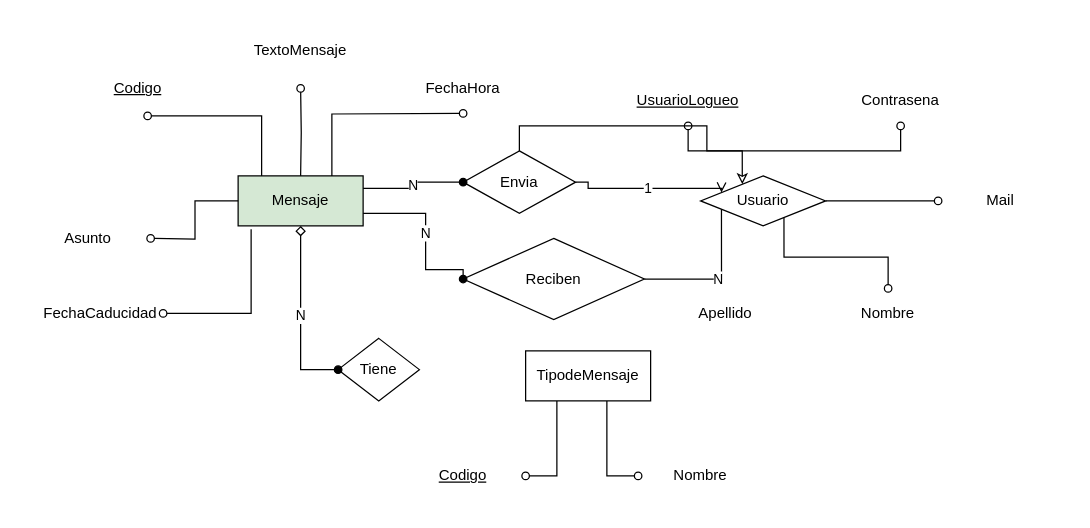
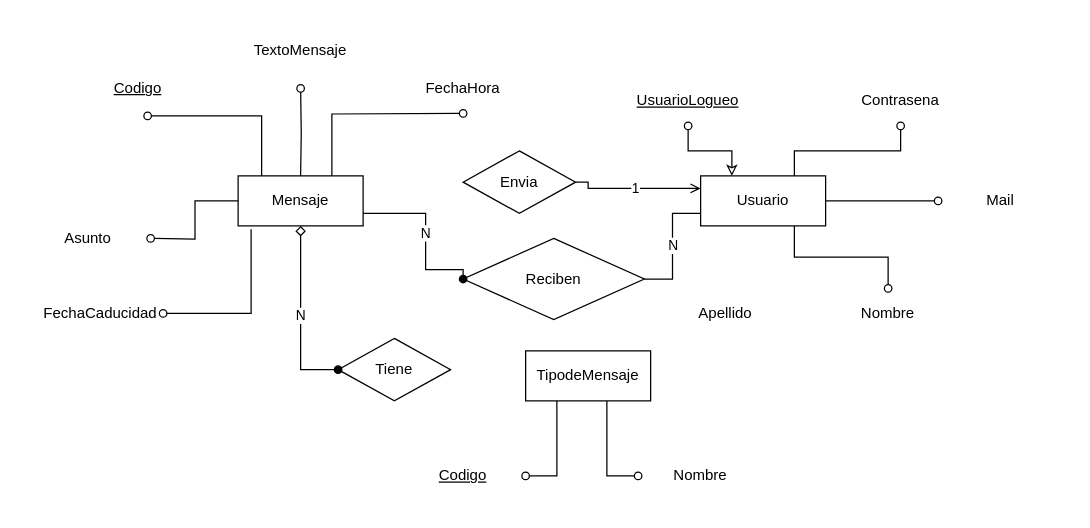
  <mxCell id="0" />
  <mxCell id="1" parent="0" />
  <mxCell id="2" value="FechaCaducidad" style="ellipse;whiteSpace=wrap;html=1;align=center;strokeColor=none;spacingLeft=0;" parent="1" vertex="1"><mxGeometry x="30" y="230" width="100" height="40" as="geometry" /></mxCell>
  <mxCell id="3" value="&lt;u&gt;Codigo&lt;/u&gt;" style="ellipse;whiteSpace=wrap;html=1;align=center;strokeColor=none;spacingLeft=0;" parent="1" vertex="1"><mxGeometry x="60" y="50" width="100" height="40" as="geometry" /></mxCell>
- <mxCell id="4" value="Usuario" style="rhombus;whiteSpace=wrap;html=1;align=center;spacingLeft=0;" parent="1" vertex="1"><mxGeometry x="560" y="140" width="100" height="40" as="geometry" /></mxCell>
+ <mxCell id="4" value="Usuario" style="whiteSpace=wrap;html=1;align=center;spacingLeft=0;" parent="1" vertex="1"><mxGeometry x="560" y="140" width="100" height="40" as="geometry" /></mxCell>
  <mxCell id="5" value="TipodeMensaje" style="whiteSpace=wrap;html=1;align=center;spacingLeft=0;" parent="1" vertex="1"><mxGeometry x="420" y="280" width="100" height="40" as="geometry" /></mxCell>
  <mxCell id="6" style="edgeStyle=orthogonalEdgeStyle;rounded=0;orthogonalLoop=1;jettySize=auto;html=1;exitX=0.576;exitY=1.05;exitDx=0;exitDy=0;entryX=0.188;entryY=0.1;entryDx=0;entryDy=0;startArrow=oval;startFill=0;endArrow=none;endFill=0;entryPerimeter=0;exitPerimeter=0;spacingLeft=0;" parent="1" source="3" target="8" edge="1"><mxGeometry relative="1" as="geometry"><mxPoint x="200" y="60" as="sourcePoint" /><mxPoint x="250" y="120" as="targetPoint" /></mxGeometry></mxCell>
  <mxCell id="7" value="FechaHora" style="ellipse;whiteSpace=wrap;html=1;align=center;strokeColor=none;spacingLeft=0;" parent="1" vertex="1"><mxGeometry x="320" y="50" width="100" height="40" as="geometry" /></mxCell>
- <mxCell id="8" value="Mensaje" style="whiteSpace=wrap;html=1;align=center;spacingLeft=0;fillColor=#d5e8d4;" parent="1" vertex="1"><mxGeometry x="190" y="140" width="100" height="40" as="geometry" /></mxCell>
+ <mxCell id="8" value="Mensaje" style="whiteSpace=wrap;html=1;align=center;spacingLeft=0;" parent="1" vertex="1"><mxGeometry x="190" y="140" width="100" height="40" as="geometry" /></mxCell>
  <mxCell id="9" style="edgeStyle=orthogonalEdgeStyle;rounded=0;orthogonalLoop=1;jettySize=auto;html=1;exitX=0.5;exitY=1;exitDx=0;exitDy=0;startArrow=oval;startFill=0;endArrow=none;endFill=0;entryX=0.75;entryY=0;entryDx=0;entryDy=0;spacingLeft=0;" parent="1" target="8" edge="1"><mxGeometry relative="1" as="geometry"><mxPoint x="370" y="90" as="sourcePoint" /><mxPoint x="268" y="134" as="targetPoint" /></mxGeometry></mxCell>
  <mxCell id="10" style="edgeStyle=orthogonalEdgeStyle;rounded=0;orthogonalLoop=1;jettySize=auto;html=1;exitX=0.5;exitY=1;exitDx=0;exitDy=0;entryX=0.5;entryY=0;entryDx=0;entryDy=0;startArrow=oval;startFill=0;endArrow=none;endFill=0;spacingLeft=0;" parent="1" target="8" edge="1"><mxGeometry relative="1" as="geometry"><mxPoint x="240" y="70" as="sourcePoint" /><mxPoint x="281.2" y="282" as="targetPoint" /></mxGeometry></mxCell>
  <mxCell id="11" style="edgeStyle=orthogonalEdgeStyle;rounded=0;orthogonalLoop=1;jettySize=auto;html=1;exitX=1;exitY=0.5;exitDx=0;exitDy=0;entryX=0.104;entryY=1.065;entryDx=0;entryDy=0;startArrow=oval;startFill=0;endArrow=none;endFill=0;spacingLeft=0;entryPerimeter=0;" parent="1" source="2" target="8" edge="1"><mxGeometry relative="1" as="geometry"><mxPoint x="50" y="340" as="sourcePoint" /><mxPoint x="100" y="400" as="targetPoint" /></mxGeometry></mxCell>
  <mxCell id="12" value="&lt;u&gt;Codigo&lt;/u&gt;" style="ellipse;whiteSpace=wrap;html=1;align=center;strokeColor=none;spacingLeft=0;" parent="1" vertex="1"><mxGeometry x="320" y="360" width="100" height="40" as="geometry" /></mxCell>
  <mxCell id="13" value="Nombre" style="ellipse;whiteSpace=wrap;html=1;align=center;strokeColor=none;spacingLeft=0;" parent="1" vertex="1"><mxGeometry x="510" y="360" width="100" height="40" as="geometry" /></mxCell>
  <mxCell id="14" style="edgeStyle=orthogonalEdgeStyle;rounded=0;orthogonalLoop=1;jettySize=auto;html=1;exitX=1;exitY=0.5;exitDx=0;exitDy=0;entryX=0.25;entryY=1;entryDx=0;entryDy=0;startArrow=oval;startFill=0;endArrow=none;endFill=0;spacingLeft=0;" parent="1" source="12" target="5" edge="1"><mxGeometry relative="1" as="geometry"><mxPoint x="380" y="320" as="sourcePoint" /><mxPoint x="400" y="440" as="targetPoint" /></mxGeometry></mxCell>
  <mxCell id="15" style="rounded=0;orthogonalLoop=1;jettySize=auto;html=1;exitX=0;exitY=0.5;exitDx=0;exitDy=0;startArrow=oval;startFill=0;endArrow=none;endFill=0;spacingLeft=0;edgeStyle=orthogonalEdgeStyle;" parent="1" source="13" edge="1"><mxGeometry relative="1" as="geometry"><mxPoint x="570" y="440" as="sourcePoint" /><mxPoint x="485" y="320" as="targetPoint" /><Array as="points"><mxPoint x="485" y="380" /></Array></mxGeometry></mxCell>
  <mxCell id="16" value="&lt;u&gt;UsuarioLogueo&lt;/u&gt;" style="ellipse;whiteSpace=wrap;html=1;align=center;strokeColor=none;spacingLeft=0;" parent="1" vertex="1"><mxGeometry x="500" y="60" width="100" height="40" as="geometry" /></mxCell>
  <mxCell id="17" value="Contrasena" style="ellipse;whiteSpace=wrap;html=1;align=center;strokeColor=none;spacingLeft=0;" parent="1" vertex="1"><mxGeometry x="670" y="60" width="100" height="40" as="geometry" /></mxCell>
  <mxCell id="18" value="Nombre" style="ellipse;whiteSpace=wrap;html=1;align=center;strokeColor=none;spacingLeft=0;" parent="1" vertex="1"><mxGeometry x="660" y="230" width="100" height="40" as="geometry" /></mxCell>
  <mxCell id="19" value="Apellido" style="ellipse;whiteSpace=wrap;html=1;align=center;strokeColor=none;spacingLeft=0;" parent="1" vertex="1"><mxGeometry x="530" y="230" width="100" height="40" as="geometry" /></mxCell>
  <mxCell id="20" value="Mail" style="ellipse;whiteSpace=wrap;html=1;align=center;strokeColor=none;spacingLeft=0;" parent="1" vertex="1"><mxGeometry x="750" y="140" width="100" height="40" as="geometry" /></mxCell>
  <mxCell id="21" style="edgeStyle=orthogonalEdgeStyle;rounded=0;orthogonalLoop=1;jettySize=auto;html=1;exitX=0.5;exitY=1;exitDx=0;exitDy=0;entryX=0.25;entryY=0;entryDx=0;entryDy=0;startArrow=oval;startFill=0;endArrow=classic;endFill=0;spacingLeft=0;" parent="1" source="16" target="4" edge="1"><mxGeometry relative="1" as="geometry"><mxPoint x="490" y="130" as="sourcePoint" /><mxPoint x="490" y="200" as="targetPoint" /></mxGeometry></mxCell>
- <mxCell id="22" style="edgeStyle=orthogonalEdgeStyle;rounded=0;orthogonalLoop=1;jettySize=auto;html=1;exitX=0.5;exitY=1;exitDx=0;exitDy=0;startArrow=oval;startFill=0;endArrow=none;endFill=0;spacingLeft=0;" parent="1" source="17" target="27" edge="1"><mxGeometry relative="1" as="geometry"><mxPoint x="840" y="80" as="sourcePoint" /><mxPoint x="840" y="150" as="targetPoint" /></mxGeometry></mxCell>
+ <mxCell id="22" style="edgeStyle=orthogonalEdgeStyle;rounded=0;orthogonalLoop=1;jettySize=auto;html=1;exitX=0.5;exitY=1;exitDx=0;exitDy=0;entryX=0.75;entryY=0;entryDx=0;entryDy=0;startArrow=oval;startFill=0;endArrow=none;endFill=0;spacingLeft=0;" parent="1" source="17" target="4" edge="1"><mxGeometry relative="1" as="geometry"><mxPoint x="840" y="80" as="sourcePoint" /><mxPoint x="840" y="150" as="targetPoint" /></mxGeometry></mxCell>
  <mxCell id="23" style="edgeStyle=orthogonalEdgeStyle;rounded=0;orthogonalLoop=1;jettySize=auto;html=1;exitX=0;exitY=0.5;exitDx=0;exitDy=0;entryX=1;entryY=0.5;entryDx=0;entryDy=0;startArrow=oval;startFill=0;endArrow=none;endFill=0;spacingLeft=0;" parent="1" source="20" target="4" edge="1"><mxGeometry relative="1" as="geometry"><mxPoint x="860" y="160" as="sourcePoint" /><mxPoint x="860" y="230" as="targetPoint" /></mxGeometry></mxCell>
  <mxCell id="24" style="edgeStyle=orthogonalEdgeStyle;rounded=0;orthogonalLoop=1;jettySize=auto;html=1;exitX=0.5;exitY=0;exitDx=0;exitDy=0;entryX=0.75;entryY=1;entryDx=0;entryDy=0;startArrow=oval;startFill=0;endArrow=none;endFill=0;spacingLeft=0;" parent="1" source="18" target="4" edge="1"><mxGeometry relative="1" as="geometry"><mxPoint x="820" y="220" as="sourcePoint" /><mxPoint x="820" y="290" as="targetPoint" /></mxGeometry></mxCell>
- <mxCell id="25" value="Tiene" style="shape=rhombus;perimeter=rhombusPerimeter;whiteSpace=wrap;html=1;align=center;spacingLeft=0;" parent="1" vertex="1"><mxGeometry x="270" y="270" width="65" height="50" as="geometry" /></mxCell>
+ <mxCell id="25" value="Tiene" style="shape=rhombus;perimeter=rhombusPerimeter;whiteSpace=wrap;html=1;align=center;spacingLeft=0;" parent="1" vertex="1"><mxGeometry x="270" y="270" width="90" height="50" as="geometry" /></mxCell>
  <mxCell id="26" value="N" style="edgeStyle=orthogonalEdgeStyle;rounded=0;orthogonalLoop=1;jettySize=auto;html=1;exitX=0;exitY=0.5;exitDx=0;exitDy=0;entryX=0.5;entryY=1;entryDx=0;entryDy=0;startArrow=oval;startFill=1;endArrow=diamond;endFill=0;spacingLeft=0;" parent="1" source="25" target="8" edge="1"><mxGeometry relative="1" as="geometry"><mxPoint x="220" y="432.75" as="sourcePoint" /><mxPoint x="190" y="392.75" as="targetPoint" /></mxGeometry></mxCell>
  <mxCell id="27" value="Envia" style="shape=rhombus;perimeter=rhombusPerimeter;whiteSpace=wrap;html=1;align=center;spacingLeft=0;" parent="1" vertex="1"><mxGeometry x="370" y="120" width="90" height="50" as="geometry" /></mxCell>
- <mxCell id="28" value="N" style="edgeStyle=orthogonalEdgeStyle;rounded=0;orthogonalLoop=1;jettySize=auto;html=1;exitX=0;exitY=0.5;exitDx=0;exitDy=0;entryX=1;entryY=0.25;entryDx=0;entryDy=0;startArrow=oval;startFill=1;endArrow=none;endFill=0;spacingLeft=0;" parent="1" source="27" target="8" edge="1"><mxGeometry relative="1" as="geometry"><mxPoint x="390" y="230" as="sourcePoint" /><mxPoint x="310" y="230" as="targetPoint" /></mxGeometry></mxCell>
  <mxCell id="29" value="1" style="edgeStyle=orthogonalEdgeStyle;rounded=0;orthogonalLoop=1;jettySize=auto;html=1;exitX=1;exitY=0.5;exitDx=0;exitDy=0;entryX=0;entryY=0.25;entryDx=0;entryDy=0;startArrow=none;startFill=0;endArrow=open;endFill=0;spacingLeft=0;" parent="1" source="27" target="4" edge="1"><mxGeometry relative="1" as="geometry"><Array as="points"><mxPoint x="470" y="145" /><mxPoint x="470" y="150" /></Array><mxPoint x="430" y="210" as="sourcePoint" /><mxPoint x="385" y="270" as="targetPoint" /></mxGeometry></mxCell>
  <mxCell id="30" value="Reciben" style="shape=rhombus;perimeter=rhombusPerimeter;whiteSpace=wrap;html=1;align=center;spacingLeft=0;" parent="1" vertex="1"><mxGeometry x="370" y="190" width="145" height="65" as="geometry" /></mxCell>
  <mxCell id="31" value="N" style="edgeStyle=orthogonalEdgeStyle;rounded=0;orthogonalLoop=1;jettySize=auto;html=1;exitX=1;exitY=0.75;exitDx=0;exitDy=0;entryX=0;entryY=0.5;entryDx=0;entryDy=0;startArrow=none;startFill=0;endArrow=oval;endFill=1;spacingLeft=0;" parent="1" source="8" target="30" edge="1"><mxGeometry relative="1" as="geometry"><Array as="points"><mxPoint x="340" y="170" /><mxPoint x="340" y="215" /></Array><mxPoint x="330" y="250" as="sourcePoint" /><mxPoint x="430" y="255" as="targetPoint" /></mxGeometry></mxCell>
  <mxCell id="32" value="N" style="edgeStyle=orthogonalEdgeStyle;rounded=0;orthogonalLoop=1;jettySize=auto;html=1;exitX=1;exitY=0.5;exitDx=0;exitDy=0;entryX=0;entryY=0.75;entryDx=0;entryDy=0;startArrow=none;startFill=0;endArrow=none;endFill=0;spacingLeft=0;" parent="1" source="30" target="4" edge="1"><mxGeometry relative="1" as="geometry"><mxPoint x="500" y="200" as="sourcePoint" /><mxPoint x="420" y="205" as="targetPoint" /></mxGeometry></mxCell>
  <mxCell id="33" value="Asunto" style="ellipse;whiteSpace=wrap;html=1;align=center;strokeColor=none;spacingLeft=0;" parent="1" vertex="1"><mxGeometry x="20" y="170" width="100" height="40" as="geometry" /></mxCell>
  <mxCell id="34" style="edgeStyle=orthogonalEdgeStyle;rounded=0;orthogonalLoop=1;jettySize=auto;html=1;exitX=1;exitY=0.5;exitDx=0;exitDy=0;entryX=0;entryY=0.5;entryDx=0;entryDy=0;startArrow=oval;startFill=0;endArrow=none;endFill=0;spacingLeft=0;" parent="1" target="8" edge="1"><mxGeometry relative="1" as="geometry"><mxPoint x="120" y="190" as="sourcePoint" /><mxPoint x="321.2" y="282" as="targetPoint" /></mxGeometry></mxCell>
  <mxCell id="35" value="TextoMensaje" style="ellipse;whiteSpace=wrap;html=1;align=center;strokeColor=none;" parent="1" vertex="1"><mxGeometry x="190" y="20" width="100" height="40" as="geometry" /></mxCell>
